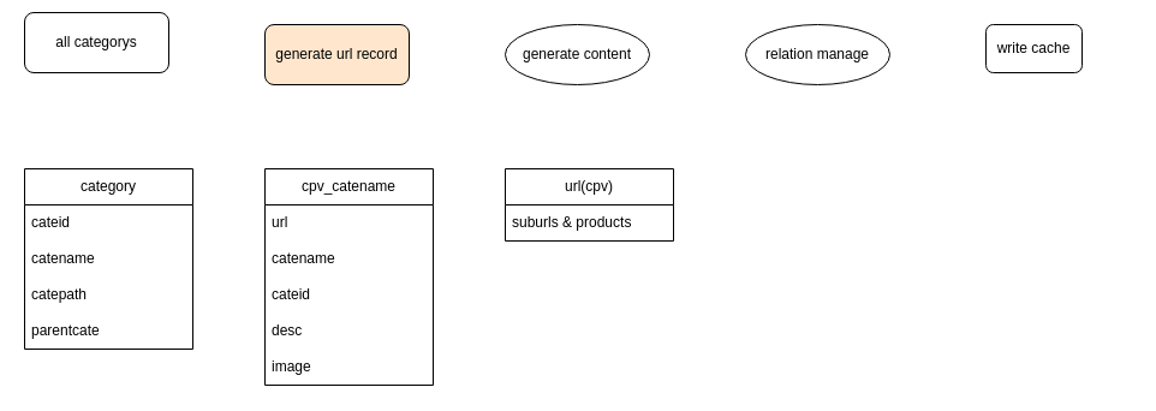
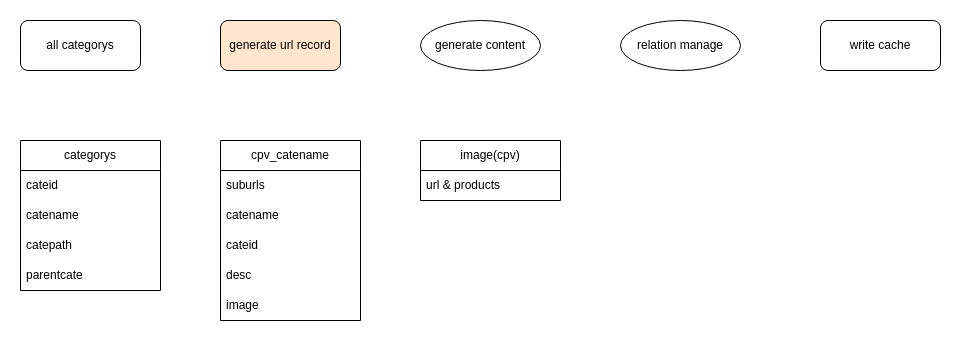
  <mxCell id="0" />
  <mxCell id="1" parent="0" />
- <mxCell id="2" value="all categorys" style="rounded=1;whiteSpace=wrap;html=1;" vertex="1" parent="1"><mxGeometry x="20" y="10" width="120" height="50" as="geometry" /></mxCell>
+ <mxCell id="2" value="all categorys" style="rounded=1;whiteSpace=wrap;html=1;" vertex="1" parent="1"><mxGeometry x="20" y="20" width="120" height="50" as="geometry" /></mxCell>
  <mxCell id="3" value="generate url record" style="rounded=1;whiteSpace=wrap;html=1;fillColor=#ffe6cc;" vertex="1" parent="1"><mxGeometry x="220" y="20" width="120" height="50" as="geometry" /></mxCell>
- <mxCell id="4" value="write cache" style="rounded=1;whiteSpace=wrap;html=1;" vertex="1" parent="1"><mxGeometry x="820" y="20" width="80" height="40" as="geometry" /></mxCell>
+ <mxCell id="4" value="write cache" style="rounded=1;whiteSpace=wrap;html=1;" vertex="1" parent="1"><mxGeometry x="820" y="20" width="120" height="50" as="geometry" /></mxCell>
  <mxCell id="5" value="generate content" style="ellipse;whiteSpace=wrap;html=1;" vertex="1" parent="1"><mxGeometry x="420" y="20" width="120" height="50" as="geometry" /></mxCell>
  <mxCell id="6" value="relation manage" style="ellipse;whiteSpace=wrap;html=1;" vertex="1" parent="1"><mxGeometry x="620" y="20" width="120" height="50" as="geometry" /></mxCell>
- <mxCell id="7" value="category" style="swimlane;fontStyle=0;childLayout=stackLayout;horizontal=1;startSize=30;horizontalStack=0;resizeParent=1;resizeParentMax=0;resizeLast=0;collapsible=1;marginBottom=0;whiteSpace=wrap;html=1;" vertex="1" parent="1"><mxGeometry x="20" y="140" width="140" height="150" as="geometry" /></mxCell>
+ <mxCell id="7" value="categorys" style="swimlane;fontStyle=0;childLayout=stackLayout;horizontal=1;startSize=30;horizontalStack=0;resizeParent=1;resizeParentMax=0;resizeLast=0;collapsible=1;marginBottom=0;whiteSpace=wrap;html=1;" vertex="1" parent="1"><mxGeometry x="20" y="140" width="140" height="150" as="geometry" /></mxCell>
  <mxCell id="8" value="cateid" style="text;strokeColor=none;fillColor=none;align=left;verticalAlign=middle;spacingLeft=4;spacingRight=4;overflow=hidden;points=[[0,0.5],[1,0.5]];portConstraint=eastwest;rotatable=0;whiteSpace=wrap;html=1;" vertex="1" parent="7"><mxGeometry y="30" width="140" height="30" as="geometry" /></mxCell>
  <mxCell id="9" value="catename" style="text;strokeColor=none;fillColor=none;align=left;verticalAlign=middle;spacingLeft=4;spacingRight=4;overflow=hidden;points=[[0,0.5],[1,0.5]];portConstraint=eastwest;rotatable=0;whiteSpace=wrap;html=1;" vertex="1" parent="7"><mxGeometry y="60" width="140" height="30" as="geometry" /></mxCell>
  <mxCell id="10" value="catepath" style="text;strokeColor=none;fillColor=none;align=left;verticalAlign=middle;spacingLeft=4;spacingRight=4;overflow=hidden;points=[[0,0.5],[1,0.5]];portConstraint=eastwest;rotatable=0;whiteSpace=wrap;html=1;" vertex="1" parent="7"><mxGeometry y="90" width="140" height="30" as="geometry" /></mxCell>
  <mxCell id="11" value="parentcate" style="text;strokeColor=none;fillColor=none;align=left;verticalAlign=middle;spacingLeft=4;spacingRight=4;overflow=hidden;points=[[0,0.5],[1,0.5]];portConstraint=eastwest;rotatable=0;whiteSpace=wrap;html=1;" vertex="1" parent="7"><mxGeometry y="120" width="140" height="30" as="geometry" /></mxCell>
  <mxCell id="12" value="cpv_catename" style="swimlane;fontStyle=0;childLayout=stackLayout;horizontal=1;startSize=30;horizontalStack=0;resizeParent=1;resizeParentMax=0;resizeLast=0;collapsible=1;marginBottom=0;whiteSpace=wrap;html=1;" vertex="1" parent="1"><mxGeometry x="220" y="140" width="140" height="180" as="geometry" /></mxCell>
- <mxCell id="13" value="url" style="text;strokeColor=none;fillColor=none;align=left;verticalAlign=middle;spacingLeft=4;spacingRight=4;overflow=hidden;points=[[0,0.5],[1,0.5]];portConstraint=eastwest;rotatable=0;whiteSpace=wrap;html=1;" vertex="1" parent="12"><mxGeometry y="30" width="140" height="30" as="geometry" /></mxCell>
+ <mxCell id="13" value="suburls" style="text;strokeColor=none;fillColor=none;align=left;verticalAlign=middle;spacingLeft=4;spacingRight=4;overflow=hidden;points=[[0,0.5],[1,0.5]];portConstraint=eastwest;rotatable=0;whiteSpace=wrap;html=1;" vertex="1" parent="12"><mxGeometry y="30" width="140" height="30" as="geometry" /></mxCell>
  <mxCell id="14" value="catename" style="text;strokeColor=none;fillColor=none;align=left;verticalAlign=middle;spacingLeft=4;spacingRight=4;overflow=hidden;points=[[0,0.5],[1,0.5]];portConstraint=eastwest;rotatable=0;whiteSpace=wrap;html=1;" vertex="1" parent="12"><mxGeometry y="60" width="140" height="30" as="geometry" /></mxCell>
  <mxCell id="15" value="cateid" style="text;strokeColor=none;fillColor=none;align=left;verticalAlign=middle;spacingLeft=4;spacingRight=4;overflow=hidden;points=[[0,0.5],[1,0.5]];portConstraint=eastwest;rotatable=0;whiteSpace=wrap;html=1;" vertex="1" parent="12"><mxGeometry y="90" width="140" height="30" as="geometry" /></mxCell>
  <mxCell id="16" value="desc" style="text;strokeColor=none;fillColor=none;align=left;verticalAlign=middle;spacingLeft=4;spacingRight=4;overflow=hidden;points=[[0,0.5],[1,0.5]];portConstraint=eastwest;rotatable=0;whiteSpace=wrap;html=1;" vertex="1" parent="12"><mxGeometry y="120" width="140" height="30" as="geometry" /></mxCell>
  <mxCell id="17" value="image" style="text;strokeColor=none;fillColor=none;align=left;verticalAlign=middle;spacingLeft=4;spacingRight=4;overflow=hidden;points=[[0,0.5],[1,0.5]];portConstraint=eastwest;rotatable=0;whiteSpace=wrap;html=1;" vertex="1" parent="12"><mxGeometry y="150" width="140" height="30" as="geometry" /></mxCell>
- <mxCell id="18" value="url(cpv)" style="swimlane;fontStyle=0;childLayout=stackLayout;horizontal=1;startSize=30;horizontalStack=0;resizeParent=1;resizeParentMax=0;resizeLast=0;collapsible=1;marginBottom=0;whiteSpace=wrap;html=1;" vertex="1" parent="1"><mxGeometry x="420" y="140" width="140" height="60" as="geometry" /></mxCell>
- <mxCell id="19" value="suburls &amp;amp; products" style="text;strokeColor=none;fillColor=none;align=left;verticalAlign=middle;spacingLeft=4;spacingRight=4;overflow=hidden;points=[[0,0.5],[1,0.5]];portConstraint=eastwest;rotatable=0;whiteSpace=wrap;html=1;" vertex="1" parent="18"><mxGeometry y="30" width="140" height="30" as="geometry" /></mxCell>
+ <mxCell id="18" value="image(cpv)" style="swimlane;fontStyle=0;childLayout=stackLayout;horizontal=1;startSize=30;horizontalStack=0;resizeParent=1;resizeParentMax=0;resizeLast=0;collapsible=1;marginBottom=0;whiteSpace=wrap;html=1;" vertex="1" parent="1"><mxGeometry x="420" y="140" width="140" height="60" as="geometry" /></mxCell>
+ <mxCell id="19" value="url &amp;amp; products" style="text;strokeColor=none;fillColor=none;align=left;verticalAlign=middle;spacingLeft=4;spacingRight=4;overflow=hidden;points=[[0,0.5],[1,0.5]];portConstraint=eastwest;rotatable=0;whiteSpace=wrap;html=1;" vertex="1" parent="18"><mxGeometry y="30" width="140" height="30" as="geometry" /></mxCell>
